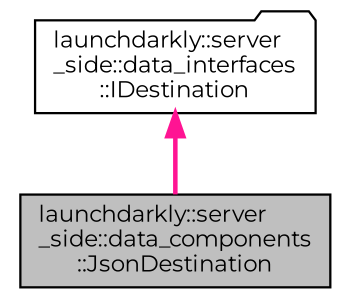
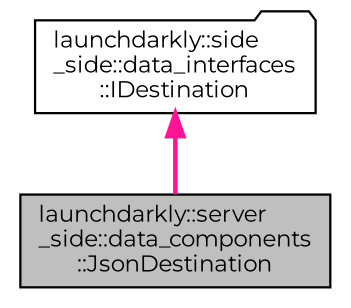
  digraph {
    fontname=Montserrat
    node [color=black fontname=Montserrat fontsize=10 style=filled]
    n1 [fillcolor=grey75 fontcolor=black height=0.2 label="launchdarkly::server\l_side::data_components\l::JsonDestination" shape=box width=0.4]
-   n2 [fillcolor=white height=0.2 label="launchdarkly::server\l_side::data_interfaces\l::IDestination" shape=folder width=0.4]
+   n2 [fillcolor=white height=0.2 label="launchdarkly::side\l_side::data_interfaces\l::IDestination" shape=folder width=0.4]
    n2 -> n1 [color=deeppink dir=back fontname=Montserrat fontsize=10 labelfontname=Helvetica labelfontsize=10 style=bold]
  }
